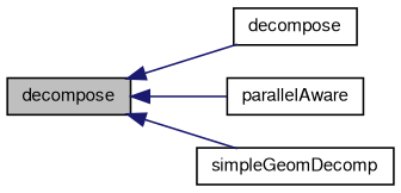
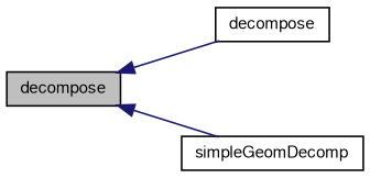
  digraph {
    rankdir=LR
    node [color=black fontname=FreeSans fontsize=10 shape=record]
    edge [color=midnightblue dir=back fontname=FreeSans fontsize=10 labelfontname=FreeSans labelfontsize=10 style=solid]
    n1 [fillcolor=grey75 fontcolor=black height=0.2 label=decompose style=filled width=0.4]
    n2 [height=0.2 label=decompose width=0.4]
-   n3 [height=0.2 label=parallelAware width=0.4]
    n4 [height=0.2 label=simpleGeomDecomp width=0.4]
    n1 -> n2
-   n1 -> n3
    n1 -> n4
  }
